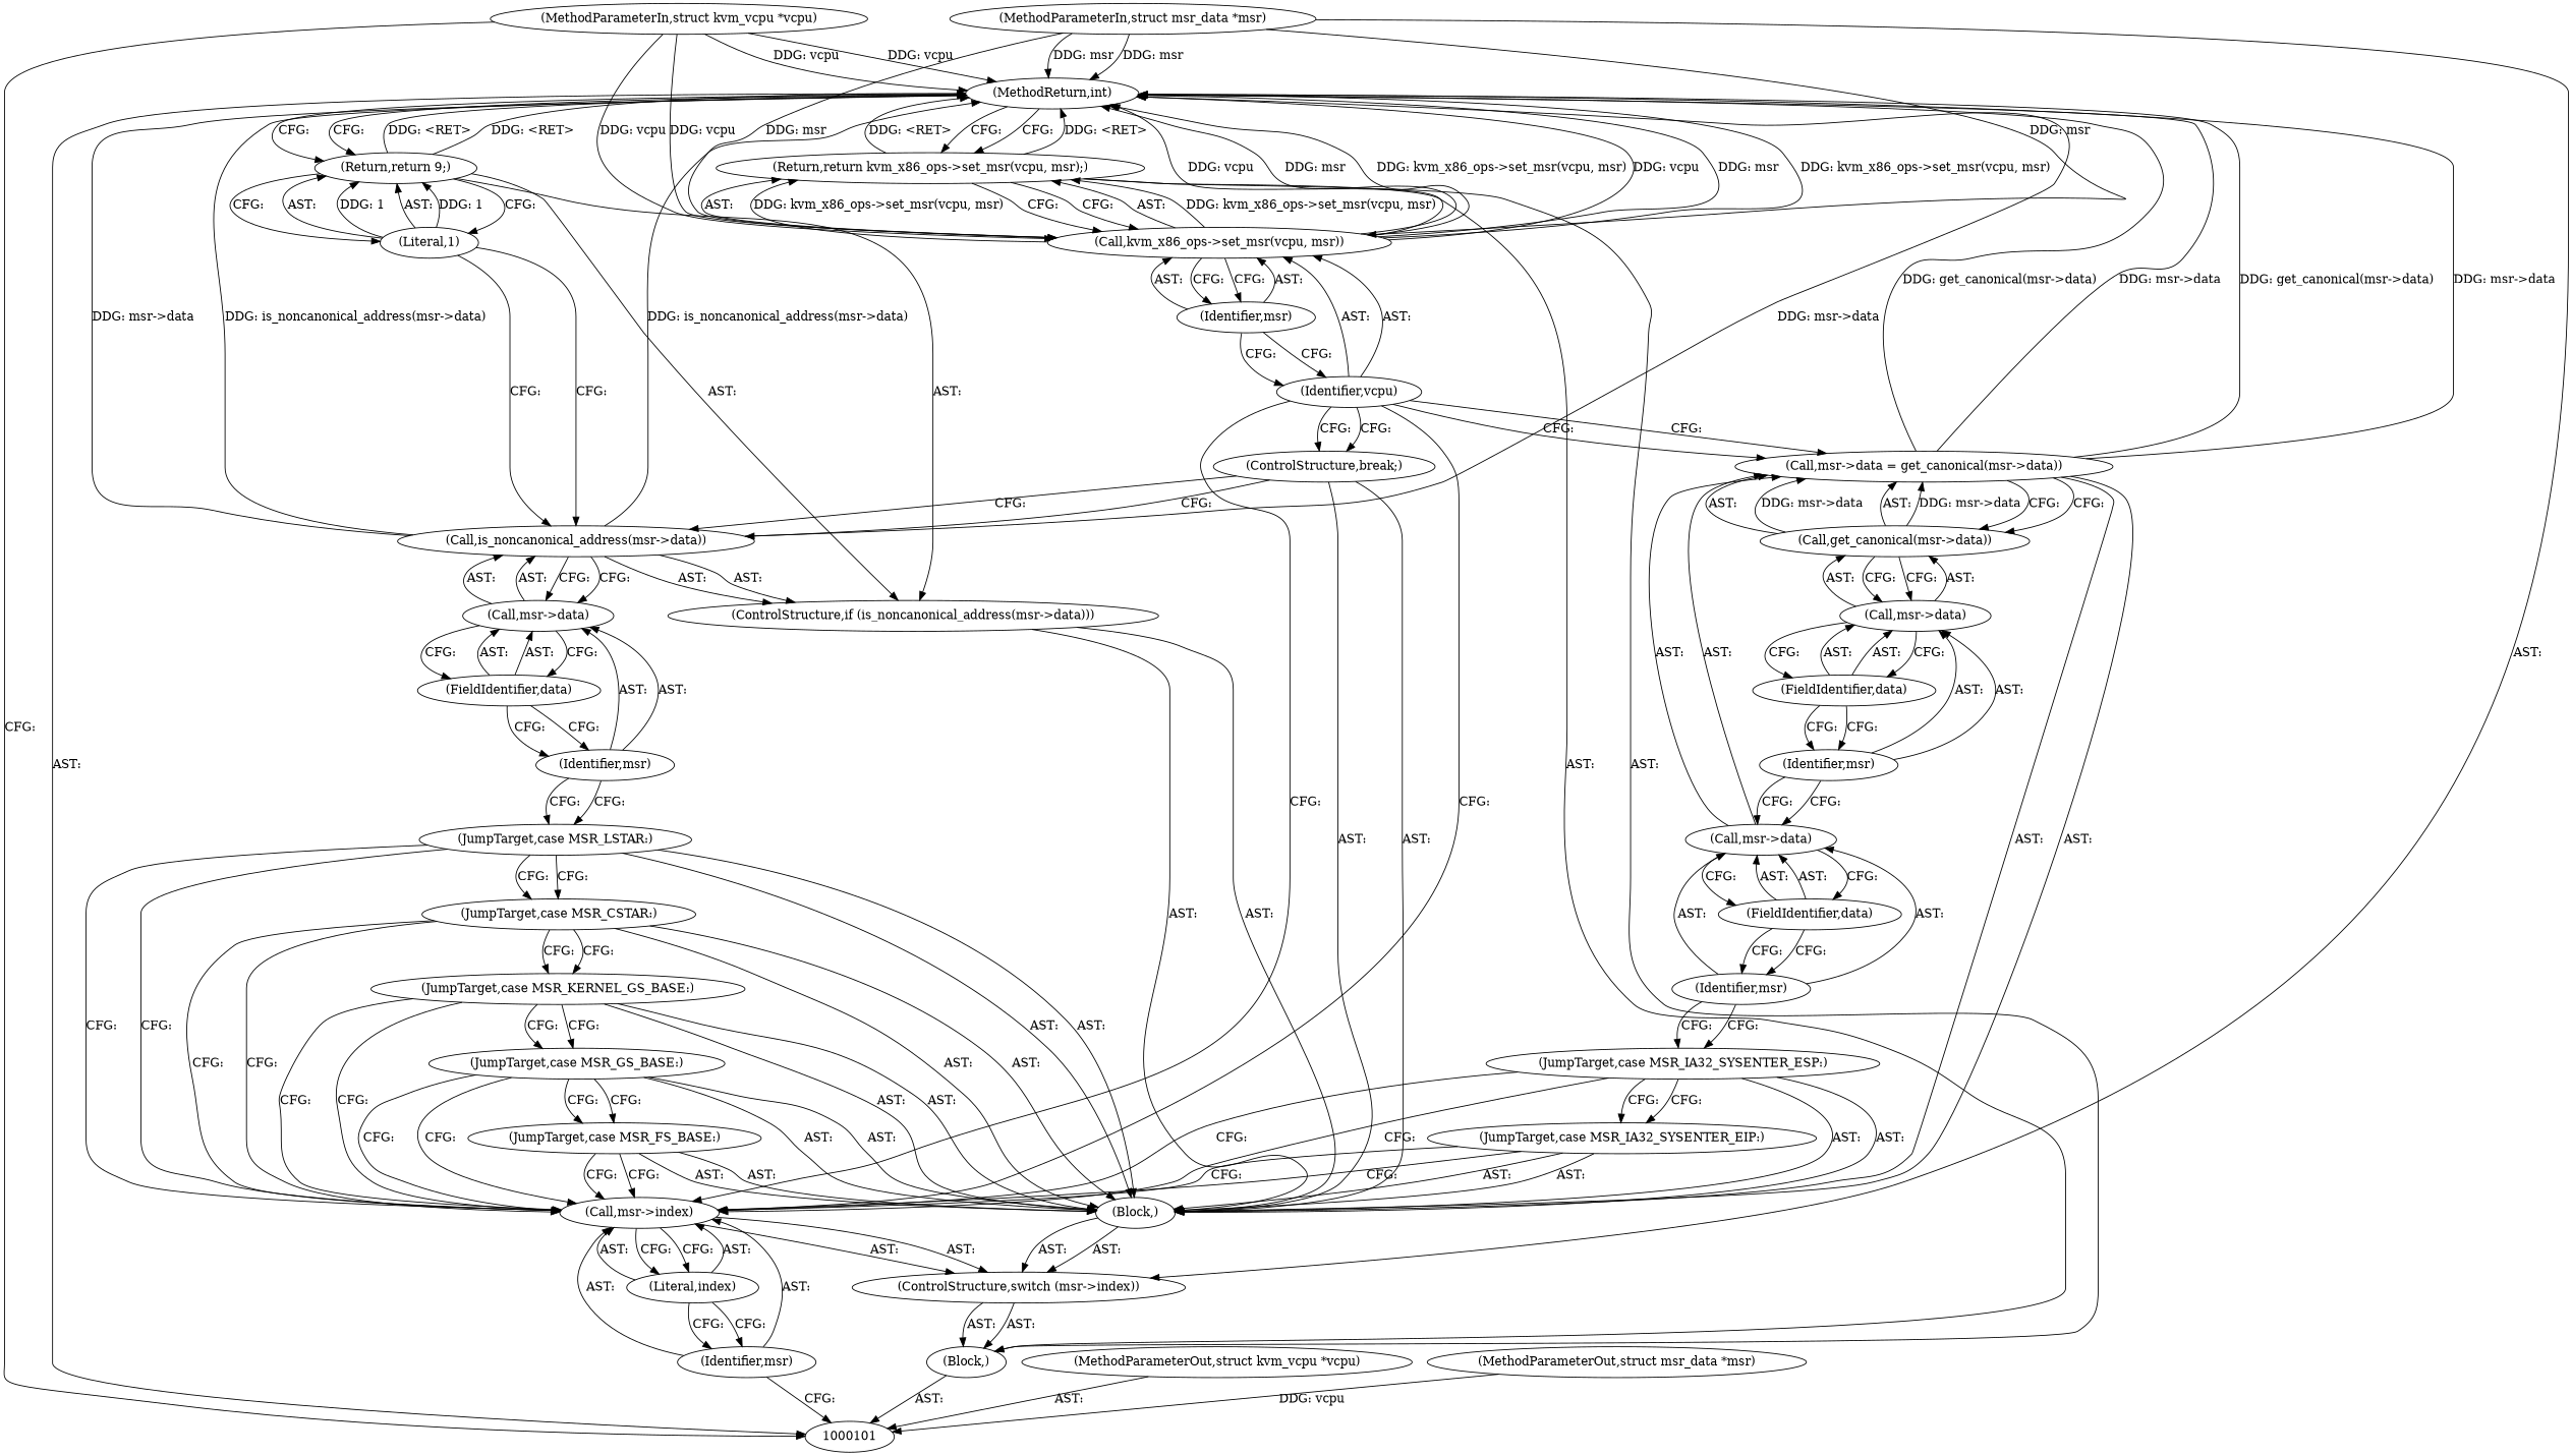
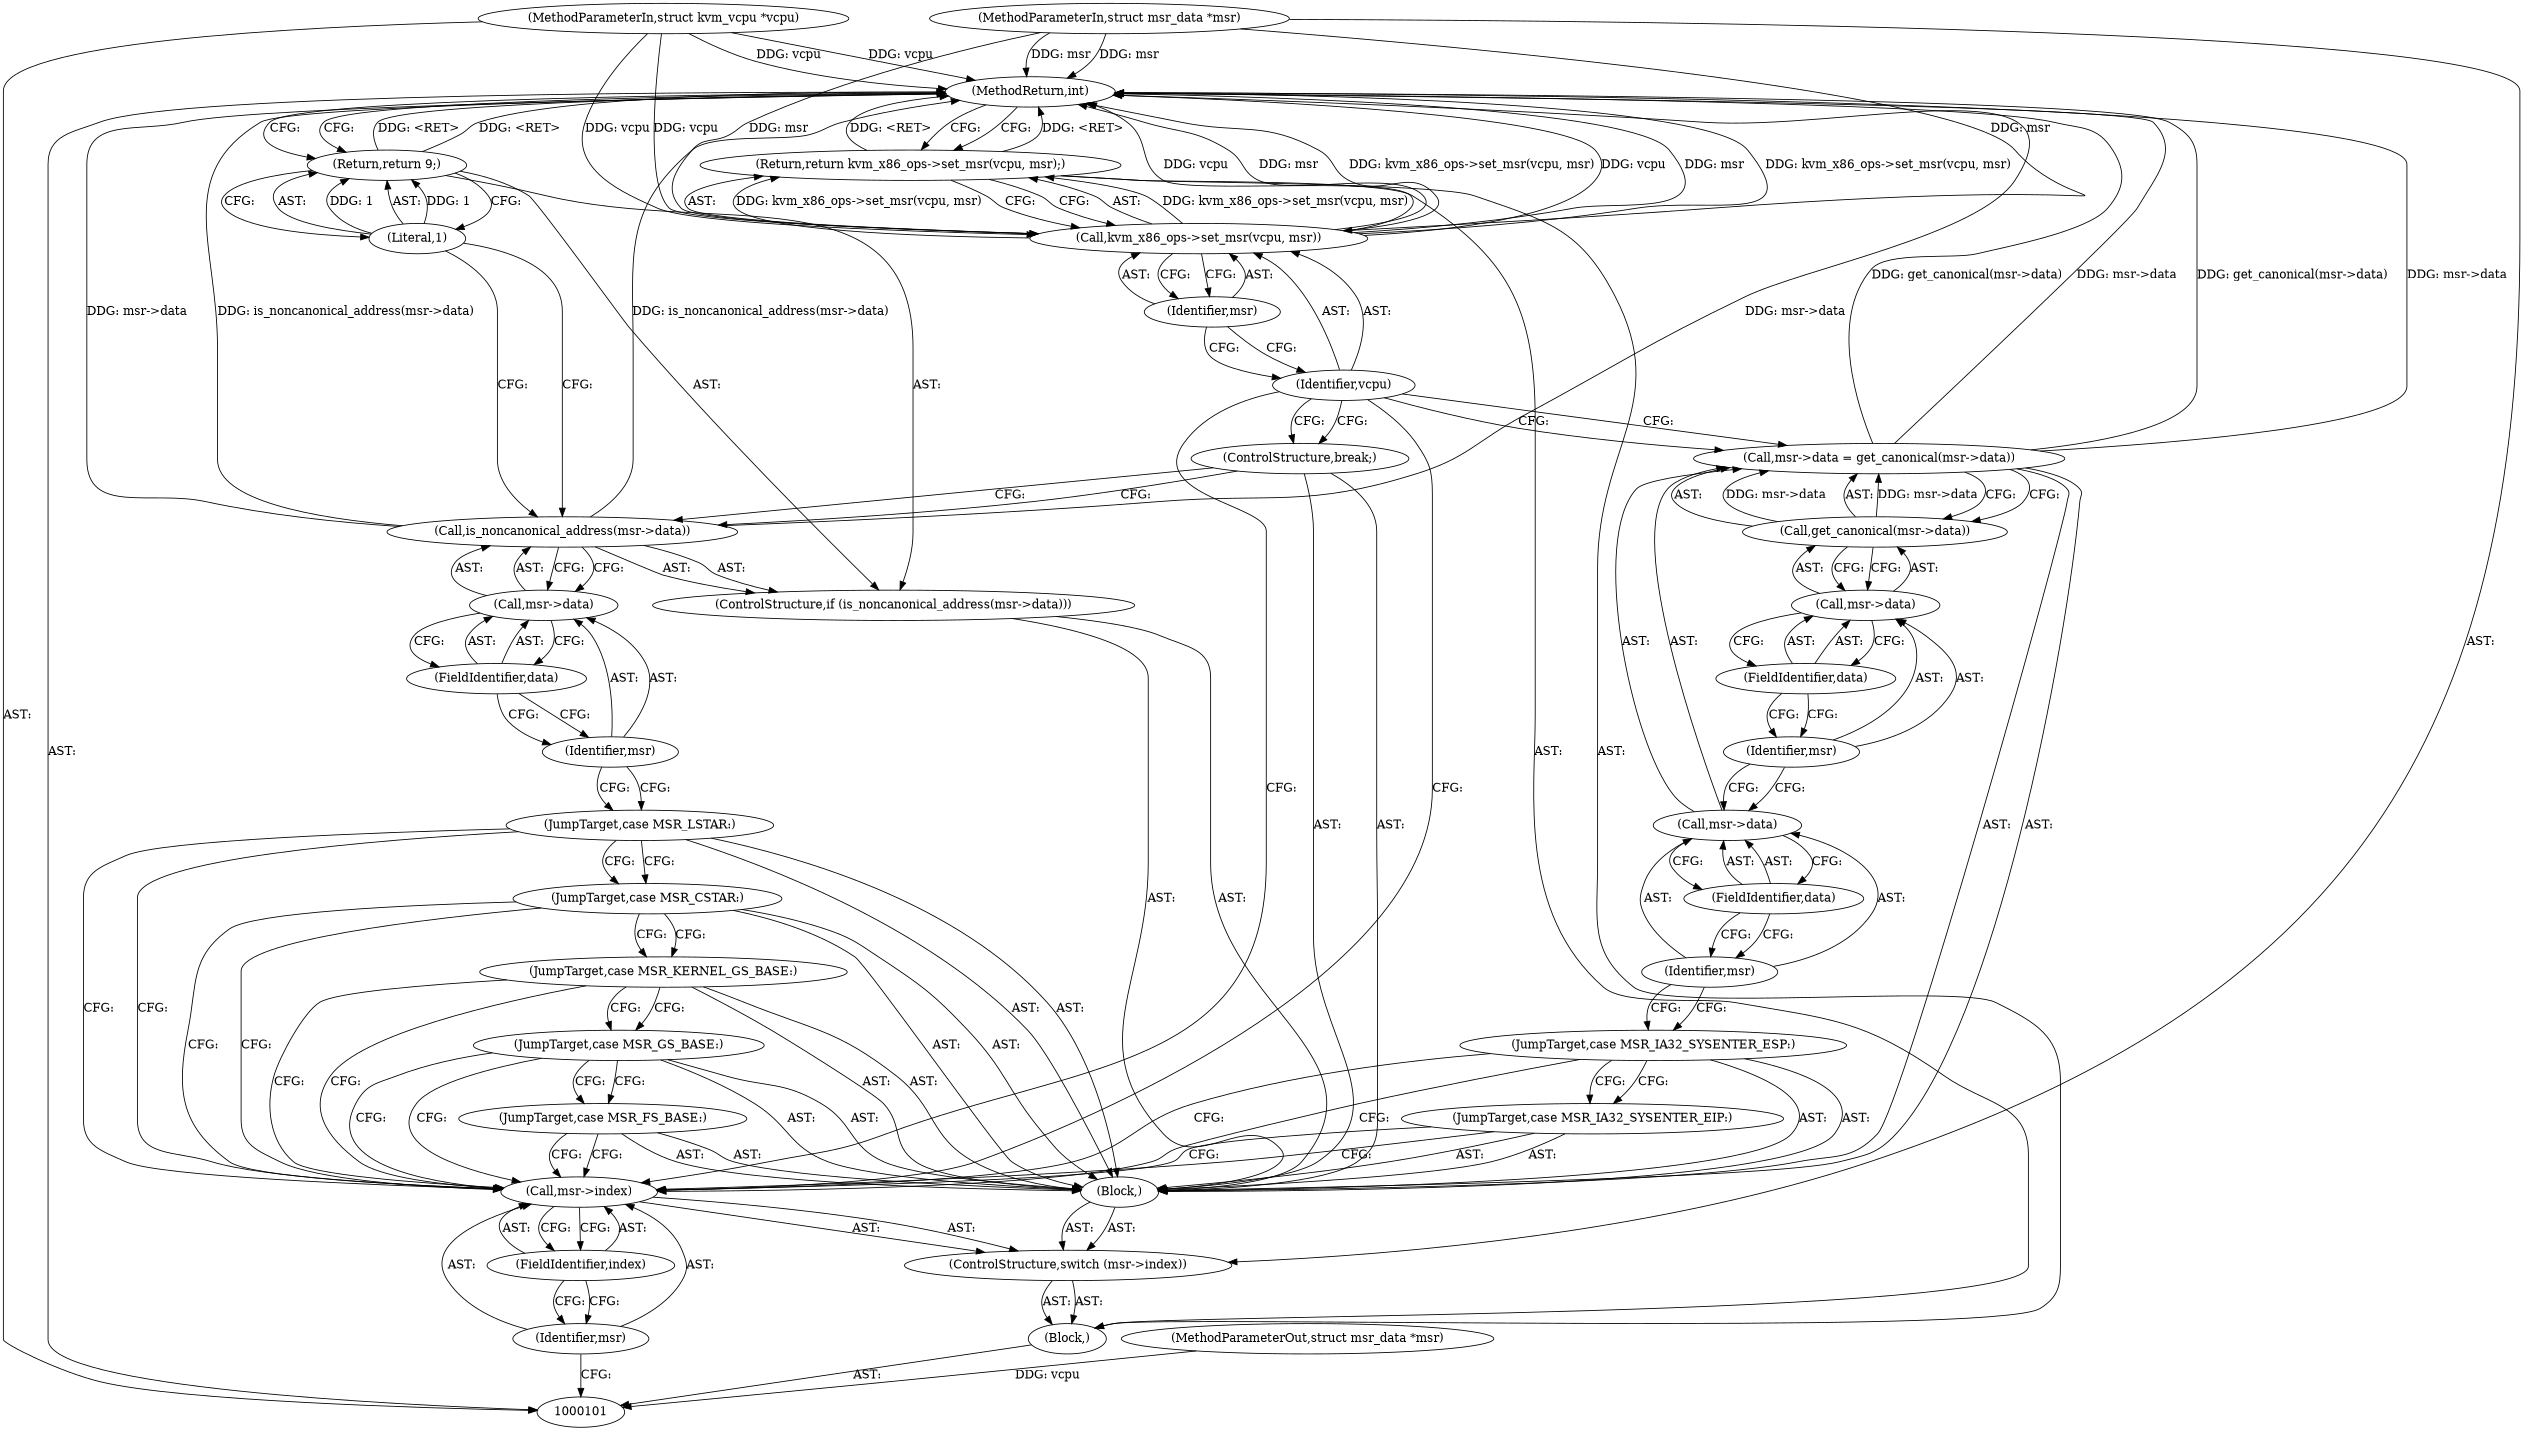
  digraph {
    n1 [label="(MethodReturn,int)"]
    n2 [label="(Return,return 9;)"]
    n3 [label="(Return,return kvm_x86_ops->set_msr(vcpu, msr);)"]
    1000101
    n5 [label="(Literal,1)"]
    n6 [label="(ControlStructure,if (is_noncanonical_address(msr->data)))"]
    n7 [label="(Call,kvm_x86_ops->set_msr(vcpu, msr))"]
    n8 [label="(Block,)"]
    n9 [label="(MethodParameterIn,struct kvm_vcpu *vcpu)"]
    n10 [label="(Identifier,msr)"]
-   n11 [label="(MethodParameterOut,struct kvm_vcpu *vcpu)"]
    n12 [label="(MethodParameterIn,struct msr_data *msr)"]
    n13 [label="(ControlStructure,switch (msr->index))"]
    n14 [label="(MethodParameterOut,struct msr_data *msr)"]
    n15 [label="(Call,is_noncanonical_address(msr->data))"]
    n16 [label="(Call,msr->data)"]
    n17 [label="(Block,)"]
    n18 [label="(ControlStructure,break;)"]
    n19 [label="(JumpTarget,case MSR_IA32_SYSENTER_EIP:)"]
    n20 [label="(Call,msr->index)"]
-   n21 [label="(Literal,index)"]
+   n21 [label="(FieldIdentifier,index)"]
    n22 [label="(JumpTarget,case MSR_IA32_SYSENTER_ESP:)"]
    n23 [label="(Call,get_canonical(msr->data))"]
    n24 [label="(Call,msr->data = get_canonical(msr->data))"]
    n25 [label="(Call,msr->data)"]
    n26 [label="(FieldIdentifier,data)"]
    n27 [label="(Call,msr->data)"]
    n28 [label="(FieldIdentifier,data)"]
    n29 [label="(Identifier,msr)"]
    n30 [label="(Identifier,msr)"]
    n31 [label="(Identifier,vcpu)"]
    n32 [label="(Identifier,msr)"]
    n33 [label="(JumpTarget,case MSR_FS_BASE:)"]
    n34 [label="(JumpTarget,case MSR_GS_BASE:)"]
    n35 [label="(JumpTarget,case MSR_KERNEL_GS_BASE:)"]
    n36 [label="(JumpTarget,case MSR_CSTAR:)"]
    n37 [label="(JumpTarget,case MSR_LSTAR:)"]
    n38 [label="(FieldIdentifier,data)"]
    n39 [label="(Identifier,msr)"]
    n1 -> n2 [label="CFG: "]
    n1 -> n2 [label="CFG: "]
    n1 -> n3 [label="CFG: "]
    n1 -> n3 [label="CFG: "]
    n1 -> 1000101 [label="AST: "]
    n2 -> n1 [label="DDG: <RET>"]
    n2 -> n1 [label="DDG: <RET>"]
    n2 -> n5 [label="CFG: "]
    n2 -> n5 [label="CFG: "]
    n2 -> n6 [label="AST: "]
    n2 -> n6 [label="AST: "]
    n3 -> n1 [label="DDG: <RET>"]
    n3 -> n1 [label="DDG: <RET>"]
    n3 -> n7 [label="CFG: "]
    n3 -> n7 [label="CFG: "]
    n3 -> n8 [label="AST: "]
    n3 -> n8 [label="AST: "]
    n5 -> n2 [label="AST: "]
    n5 -> n2 [label="DDG: 1"]
    n5 -> n2 [label="AST: "]
    n5 -> n2 [label="DDG: 1"]
    n5 -> n15 [label="CFG: "]
    n5 -> n15 [label="CFG: "]
    n6 -> n17 [label="AST: "]
    n6 -> n17 [label="AST: "]
    n7 -> n1 [label="DDG: vcpu"]
    n7 -> n1 [label="DDG: msr"]
    n7 -> n1 [label="DDG: kvm_x86_ops->set_msr(vcpu, msr)"]
    n7 -> n1 [label="DDG: vcpu"]
    n7 -> n1 [label="DDG: msr"]
    n7 -> n1 [label="DDG: kvm_x86_ops->set_msr(vcpu, msr)"]
    n7 -> n3 [label="AST: "]
    n7 -> n3 [label="DDG: kvm_x86_ops->set_msr(vcpu, msr)"]
    n7 -> n3 [label="AST: "]
    n7 -> n3 [label="DDG: kvm_x86_ops->set_msr(vcpu, msr)"]
    n7 -> n10 [label="CFG: "]
    n7 -> n10 [label="CFG: "]
    n8 -> 1000101 [label="AST: "]
    n9 -> n1 [label="DDG: vcpu"]
    n9 -> n1 [label="DDG: vcpu"]
-   n9 -> 1000101 [label="CFG: "]
+   n9 -> 1000101 [label="AST: "]
    n9 -> n7 [label="DDG: vcpu"]
    n9 -> n7 [label="DDG: vcpu"]
    n10 -> n7 [label="AST: "]
    n10 -> n7 [label="AST: "]
    n10 -> n31 [label="CFG: "]
    n10 -> n31 [label="CFG: "]
-   n11 -> 1000101 [label="AST: "]
    n12 -> n1 [label="DDG: msr"]
    n12 -> n1 [label="DDG: msr"]
    n12 -> n7 [label="DDG: msr"]
    n12 -> n7 [label="DDG: msr"]
    n12 -> n13 [label="AST: "]
    n13 -> n8 [label="AST: "]
    n13 -> n8 [label="AST: "]
    n14 -> 1000101 [label="DDG: vcpu"]
    n15 -> n1 [label="DDG: msr->data"]
    n15 -> n1 [label="DDG: is_noncanonical_address(msr->data)"]
    n15 -> n1 [label="DDG: msr->data"]
    n15 -> n1 [label="DDG: is_noncanonical_address(msr->data)"]
    n15 -> n6 [label="AST: "]
    n15 -> n6 [label="AST: "]
    n15 -> n16 [label="CFG: "]
    n15 -> n16 [label="CFG: "]
    n16 -> n15 [label="AST: "]
    n16 -> n15 [label="AST: "]
    n16 -> n38 [label="CFG: "]
    n16 -> n38 [label="CFG: "]
    n17 -> n13 [label="AST: "]
    n17 -> n13 [label="AST: "]
    n18 -> n15 [label="CFG: "]
    n18 -> n15 [label="CFG: "]
    n18 -> n17 [label="AST: "]
    n18 -> n17 [label="AST: "]
    n19 -> n17 [label="AST: "]
    n19 -> n17 [label="AST: "]
    n19 -> n20 [label="CFG: "]
    n19 -> n20 [label="CFG: "]
    n20 -> n13 [label="AST: "]
    n20 -> n13 [label="AST: "]
    n20 -> n21 [label="CFG: "]
    n20 -> n21 [label="CFG: "]
    n21 -> n20 [label="AST: "]
    n21 -> n20 [label="AST: "]
    n21 -> n32 [label="CFG: "]
    n21 -> n32 [label="CFG: "]
    n22 -> n17 [label="AST: "]
    n22 -> n17 [label="AST: "]
    n22 -> n19 [label="CFG: "]
    n22 -> n19 [label="CFG: "]
    n22 -> n20 [label="CFG: "]
    n22 -> n20 [label="CFG: "]
    n23 -> n24 [label="AST: "]
    n23 -> n24 [label="DDG: msr->data"]
    n23 -> n24 [label="AST: "]
    n23 -> n24 [label="DDG: msr->data"]
    n23 -> n25 [label="CFG: "]
    n23 -> n25 [label="CFG: "]
    n24 -> n1 [label="DDG: msr->data"]
    n24 -> n1 [label="DDG: get_canonical(msr->data)"]
    n24 -> n1 [label="DDG: msr->data"]
    n24 -> n1 [label="DDG: get_canonical(msr->data)"]
    n24 -> n17 [label="AST: "]
    n24 -> n17 [label="AST: "]
    n24 -> n23 [label="CFG: "]
    n24 -> n23 [label="CFG: "]
    n25 -> n23 [label="AST: "]
    n25 -> n23 [label="AST: "]
    n25 -> n26 [label="CFG: "]
    n25 -> n26 [label="CFG: "]
    n26 -> n25 [label="AST: "]
    n26 -> n25 [label="AST: "]
    n26 -> n30 [label="CFG: "]
    n26 -> n30 [label="CFG: "]
    n27 -> n24 [label="AST: "]
    n27 -> n24 [label="AST: "]
    n27 -> n28 [label="CFG: "]
    n27 -> n28 [label="CFG: "]
    n28 -> n27 [label="AST: "]
    n28 -> n27 [label="AST: "]
    n28 -> n29 [label="CFG: "]
    n28 -> n29 [label="CFG: "]
    n29 -> n22 [label="CFG: "]
    n29 -> n22 [label="CFG: "]
    n29 -> n27 [label="AST: "]
    n29 -> n27 [label="AST: "]
    n30 -> n25 [label="AST: "]
    n30 -> n25 [label="AST: "]
    n30 -> n27 [label="CFG: "]
    n30 -> n27 [label="CFG: "]
    n31 -> n7 [label="AST: "]
    n31 -> n7 [label="AST: "]
    n31 -> n18 [label="CFG: "]
    n31 -> n18 [label="CFG: "]
    n31 -> n20 [label="CFG: "]
    n31 -> n20 [label="CFG: "]
    n31 -> n24 [label="CFG: "]
    n31 -> n24 [label="CFG: "]
    n32 -> 1000101 [label="CFG: "]
    n32 -> n20 [label="AST: "]
    n32 -> n20 [label="AST: "]
    n33 -> n17 [label="AST: "]
    n33 -> n17 [label="AST: "]
    n33 -> n20 [label="CFG: "]
    n33 -> n20 [label="CFG: "]
    n34 -> n17 [label="AST: "]
    n34 -> n17 [label="AST: "]
    n34 -> n20 [label="CFG: "]
    n34 -> n20 [label="CFG: "]
    n34 -> n33 [label="CFG: "]
    n34 -> n33 [label="CFG: "]
    n35 -> n17 [label="AST: "]
    n35 -> n17 [label="AST: "]
    n35 -> n20 [label="CFG: "]
    n35 -> n20 [label="CFG: "]
    n35 -> n34 [label="CFG: "]
    n35 -> n34 [label="CFG: "]
    n36 -> n17 [label="AST: "]
    n36 -> n17 [label="AST: "]
    n36 -> n20 [label="CFG: "]
    n36 -> n20 [label="CFG: "]
    n36 -> n35 [label="CFG: "]
    n36 -> n35 [label="CFG: "]
    n37 -> n17 [label="AST: "]
    n37 -> n17 [label="AST: "]
    n37 -> n20 [label="CFG: "]
    n37 -> n20 [label="CFG: "]
    n37 -> n36 [label="CFG: "]
    n37 -> n36 [label="CFG: "]
    n38 -> n16 [label="AST: "]
    n38 -> n16 [label="AST: "]
    n38 -> n39 [label="CFG: "]
    n38 -> n39 [label="CFG: "]
    n39 -> n16 [label="AST: "]
    n39 -> n16 [label="AST: "]
    n39 -> n37 [label="CFG: "]
    n39 -> n37 [label="CFG: "]
  }
